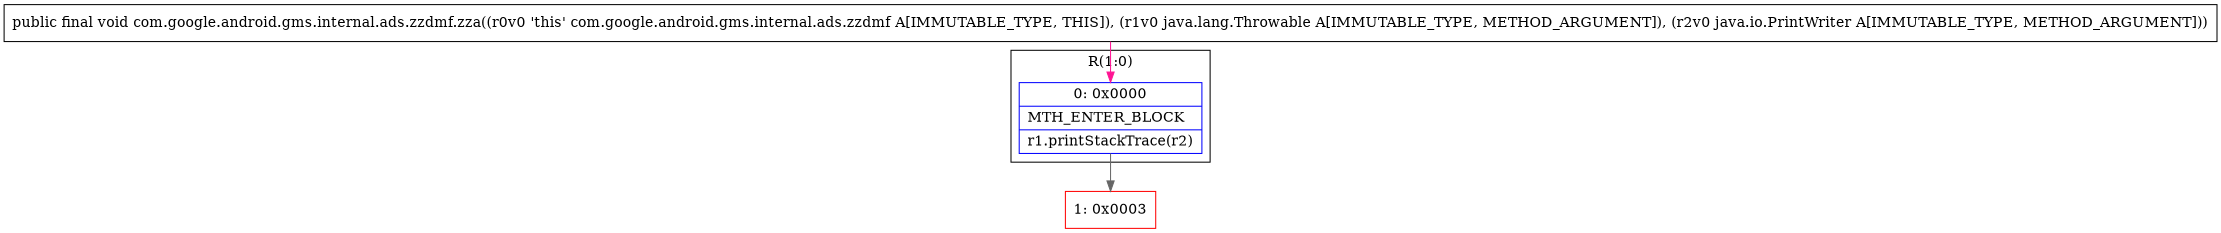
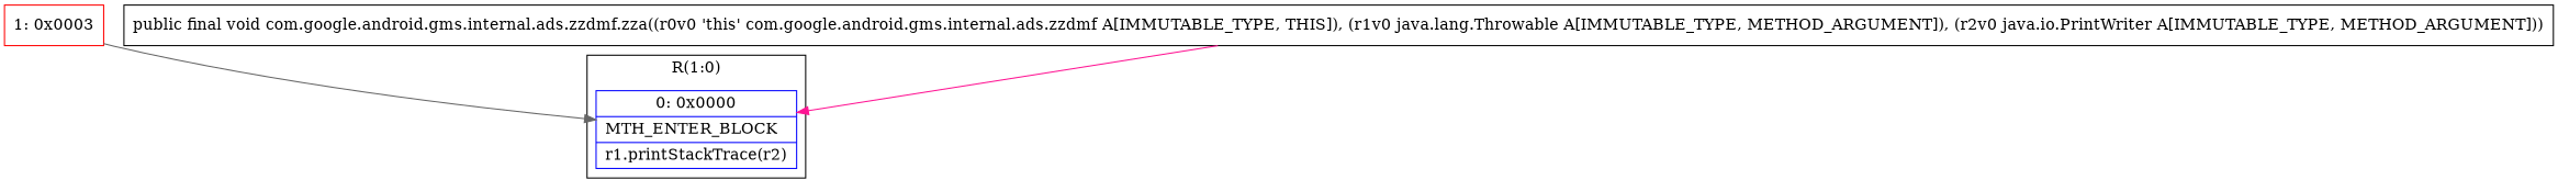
  digraph {
    node [shape=record]
    n1 [color=blue label="{0\:\ 0x0000|MTH_ENTER_BLOCK\l|r1.printStackTrace(r2)\l}"]
    n2 [color=red label="{1\:\ 0x0003}"]
    n3 [label="{public final void com.google.android.gms.internal.ads.zzdmf.zza((r0v0 'this' com.google.android.gms.internal.ads.zzdmf A[IMMUTABLE_TYPE, THIS]), (r1v0 java.lang.Throwable A[IMMUTABLE_TYPE, METHOD_ARGUMENT]), (r2v0 java.io.PrintWriter A[IMMUTABLE_TYPE, METHOD_ARGUMENT])) }"]
    subgraph cluster_1 {
      label="R(1:0)"
      n1
    }
-   n1 -> n2 [color=gray40]
+   n2 -> n1 [color=gray40]
    n3 -> n1 [color=deeppink]
  }
